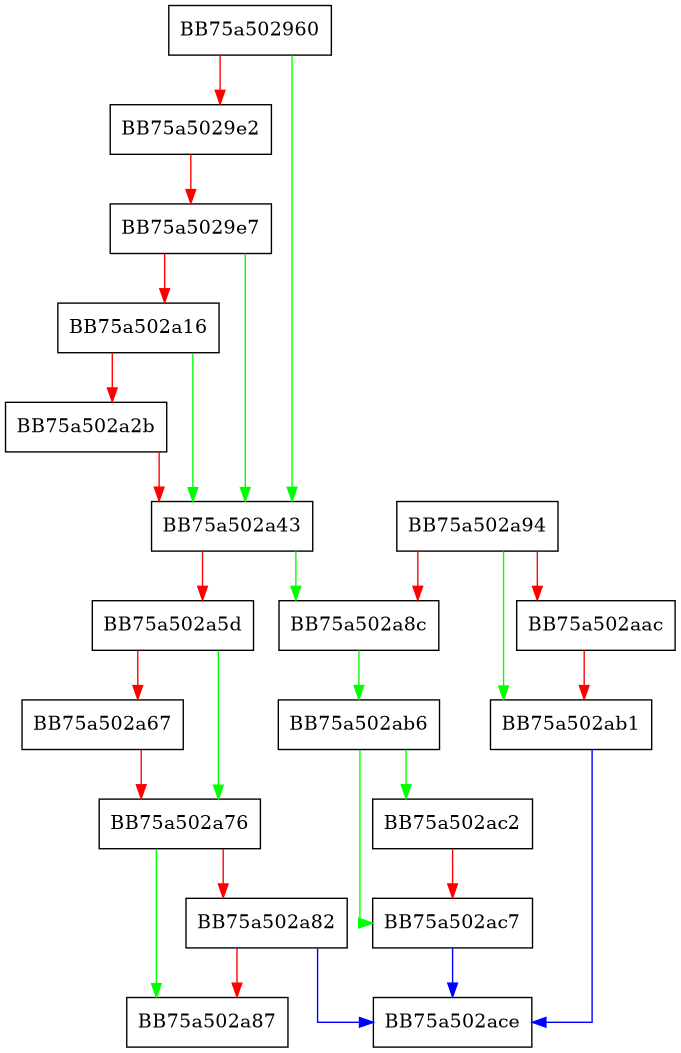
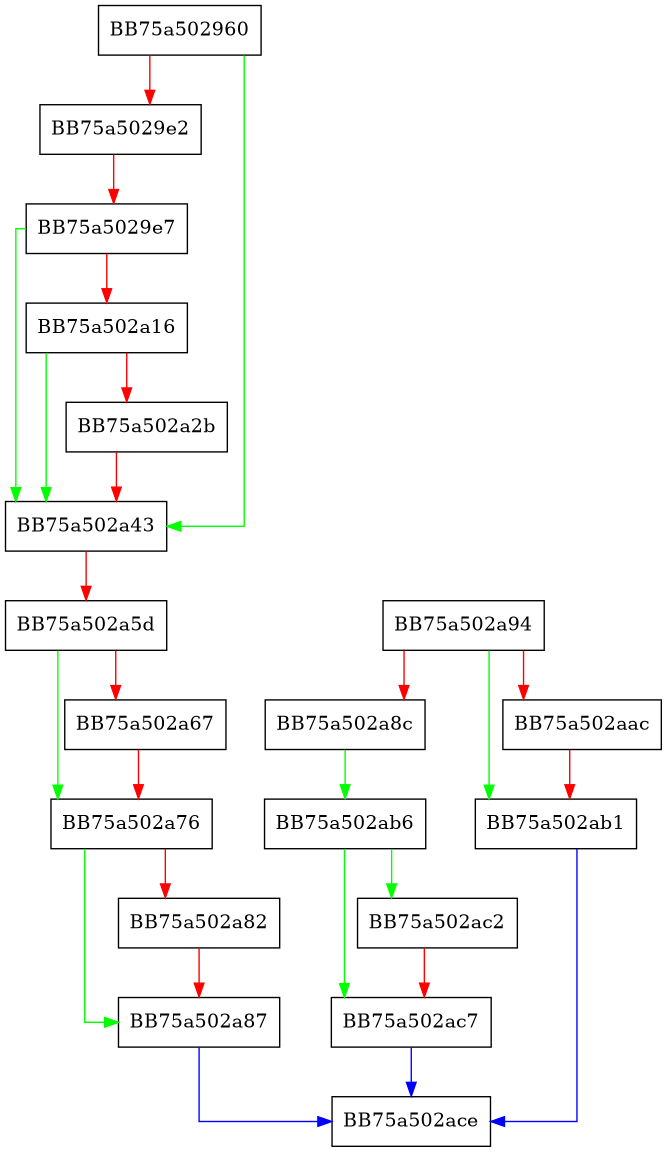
  digraph {
    splines=ortho
    node [shape=box]
    edge [color=red]
    BB75a502960
    BB75a5029e2
    BB75a502a43
    BB75a5029e7
    BB75a502a16
    BB75a502a8c
    BB75a502a5d
    BB75a502a2b
    BB75a502ab6
    BB75a502a76
    BB75a502a67
    BB75a502ac7
    BB75a502ac2
    BB75a502a94
    BB75a502ab1
    BB75a502aac
    BB75a502a87
    BB75a502a82
    BB75a502ace
    BB75a502960 -> BB75a5029e2
    BB75a502960 -> BB75a502a43 [color=green]
    BB75a5029e2 -> BB75a5029e7
-   BB75a502a43 -> BB75a502a8c [color=green]
    BB75a502a43 -> BB75a502a5d
    BB75a5029e7 -> BB75a502a43 [color=green]
    BB75a5029e7 -> BB75a502a16
    BB75a502a16 -> BB75a502a43 [color=green]
    BB75a502a16 -> BB75a502a2b
    BB75a502a8c -> BB75a502ab6 [color=green]
    BB75a502a5d -> BB75a502a76 [color=green]
    BB75a502a5d -> BB75a502a67
    BB75a502a2b -> BB75a502a43
    BB75a502ab6 -> BB75a502ac7 [color=green]
    BB75a502ab6 -> BB75a502ac2 [color=green]
    BB75a502a76 -> BB75a502a87 [color=green]
    BB75a502a76 -> BB75a502a82
    BB75a502a67 -> BB75a502a76
    BB75a502ac7 -> BB75a502ace [color=blue]
    BB75a502ac2 -> BB75a502ac7
    BB75a502a94 -> BB75a502a8c
    BB75a502a94 -> BB75a502ab1 [color=green]
    BB75a502a94 -> BB75a502aac
    BB75a502ab1 -> BB75a502ace [color=blue]
    BB75a502aac -> BB75a502ab1
-   BB75a502a82 -> BB75a502ace [color=blue]
+   BB75a502a87 -> BB75a502ace [color=blue]
    BB75a502a82 -> BB75a502a87
  }
